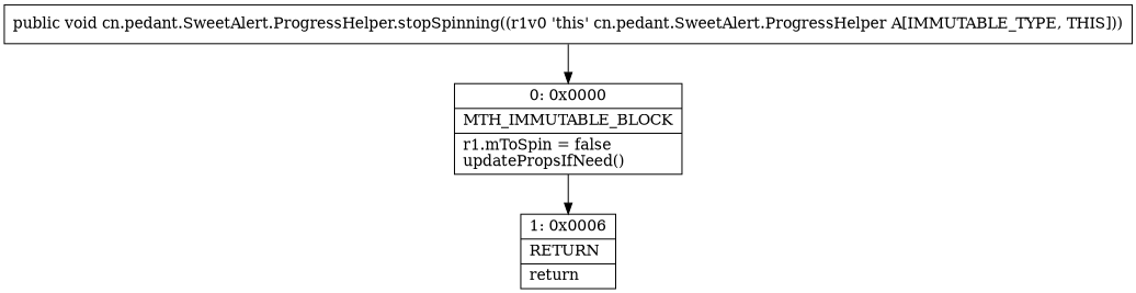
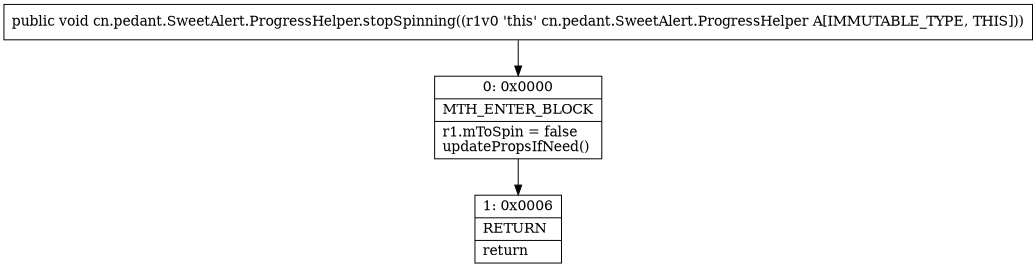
  digraph {
    node [shape=record]
-   n1 [label="{0\:\ 0x0000|MTH_IMMUTABLE_BLOCK\l|r1.mToSpin = false\lupdatePropsIfNeed()\l}"]
+   n1 [label="{0\:\ 0x0000|MTH_ENTER_BLOCK\l|r1.mToSpin = false\lupdatePropsIfNeed()\l}"]
    n2 [label="{1\:\ 0x0006|RETURN\l|return\l}"]
    n3 [label="{public void cn.pedant.SweetAlert.ProgressHelper.stopSpinning((r1v0 'this' cn.pedant.SweetAlert.ProgressHelper A[IMMUTABLE_TYPE, THIS])) }"]
    n1 -> n2
    n3 -> n1
  }
